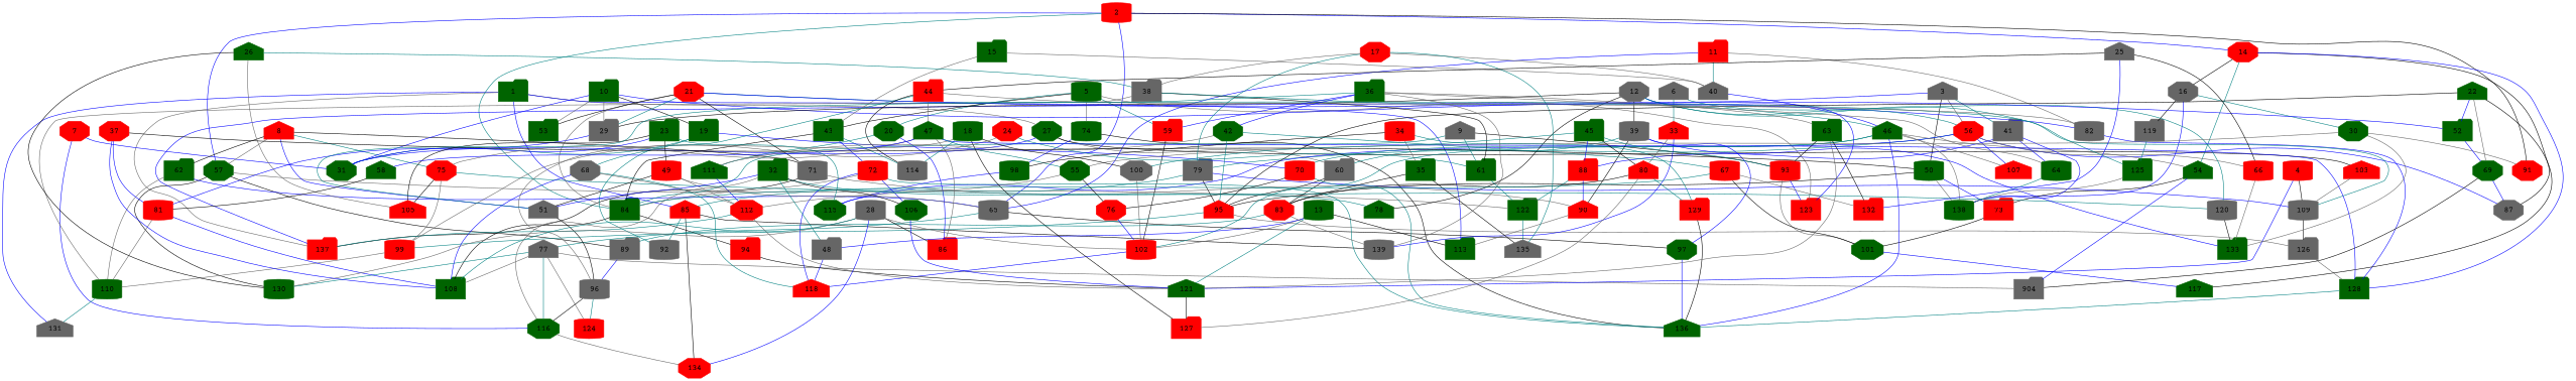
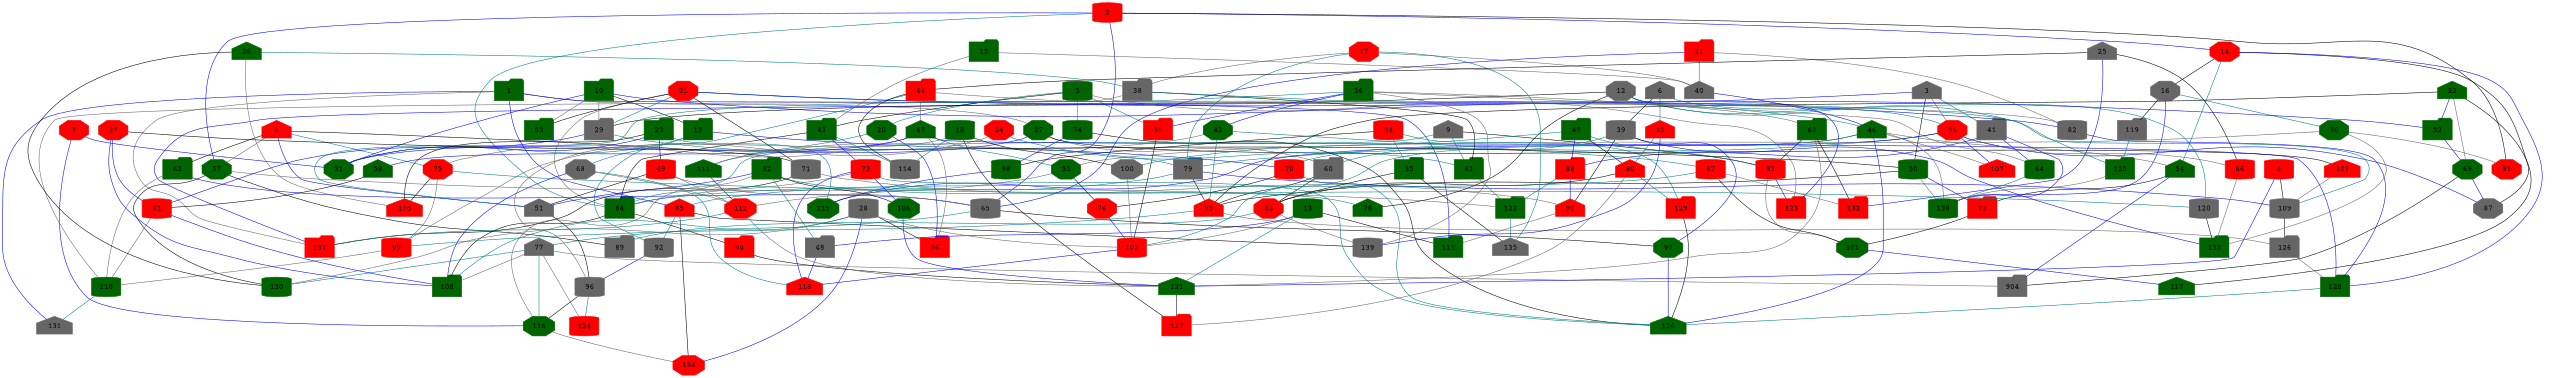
  graph {
    fontname="Courier Prime"
    node [color=darkgreen fontname="Courier Prime" shape=folder style=filled]
    edge [color=black fontname="Courier Prime"]
    27 [shape=octagon]
    1
    85 [color=red shape=house]
    113
    131 [color=gray40 shape=house]
    137 [color=red]
    31 [shape=octagon]
    60 [color=gray40]
    103 [color=red shape=house]
    134 [color=red shape=octagon]
    139 [color=gray40 shape=cylinder]
    92 [color=gray40 shape=cylinder]
    2 [color=red shape=cylinder]
    14 [color=red shape=octagon]
    57 [shape=octagon]
    65 [color=gray40 shape=cylinder]
    84
    91 [color=red shape=octagon]
    16 [color=gray40 shape=octagon]
    54 [shape=house]
    87 [color=gray40 shape=octagon]
    128
    130 [shape=cylinder]
    89 [color=gray40]
    122
    97 [shape=octagon]
    77 [color=gray40 shape=house]
    108
    94 [color=red]
    3 [color=gray40 shape=house]
    41 [color=gray40]
    50 [shape=cylinder]
    56 [color=red shape=octagon]
    138 [shape=cylinder]
    64 [shape=cylinder]
    88 [color=red]
    95 [color=red shape=house]
    73 [color=red]
    79 [color=gray40]
    115 [shape=octagon]
    66 [color=red shape=cylinder]
    107 [color=red shape=house]
    4 [color=red shape=cylinder]
    109 [color=gray40 shape=cylinder]
    121 [shape=house]
    126 [color=gray40]
    127 [color=red]
    5 [shape=cylinder]
    20 [shape=octagon]
    43
    59 [color=red]
    74 [shape=cylinder]
    123 [color=red]
    86 [color=red]
    111 [shape=house]
    114 [color=gray40 shape=cylinder]
    72 [color=red shape=cylinder]
    102 [color=red shape=cylinder]
    98 [shape=cylinder]
    136 [shape=house]
    6 [color=gray40 shape=house]
    33 [color=red shape=house]
    120 [color=gray40 shape=cylinder]
    80 [color=red shape=house]
    133
    7 [color=red shape=octagon]
    116 [shape=octagon]
    8 [color=red shape=house]
    51 [color=gray40 shape=house]
    62
    71 [color=gray40 shape=cylinder]
    75 [color=red shape=octagon]
    96 [color=gray40 shape=cylinder]
    110 [shape=cylinder]
    90 [color=red shape=house]
    105 [color=red shape=house]
    99 [color=red shape=cylinder]
    9 [color=gray40 shape=house]
    61
    93 [color=red shape=cylinder]
    101 [shape=octagon]
    10
    19
    29 [color=gray40]
    53
    82 [color=gray40 shape=cylinder]
    68 [color=gray40 shape=octagon]
    70 [color=red shape=cylinder]
    81 [color=red shape=cylinder]
    11 [color=red]
    40 [color=gray40 shape=house]
    46 [shape=house]
    12 [color=gray40 shape=octagon]
    39 [color=gray40 shape=cylinder]
    78 [shape=house]
    125
    13 [shape=cylinder]
    48 [color=gray40]
    118 [color=red shape=house]
    30 [shape=octagon]
    119 [color=gray40]
    n102 [color=gray40 label=904]
    15
    55 [shape=octagon]
    17 [color=red shape=octagon]
    38 [color=gray40]
    135 [color=gray40 shape=house]
    18 [shape=cylinder]
    100 [color=gray40 shape=octagon]
    124 [color=red shape=cylinder]
    112 [color=red shape=octagon]
    76 [color=red shape=octagon]
    21 [color=red shape=octagon]
    52
    69 [shape=octagon]
    22 [shape=house]
    117 [shape=house]
    23
    49 [color=red shape=cylinder]
    24 [color=red shape=octagon]
    25 [color=gray40 shape=house]
    44 [color=red]
    132 [color=red]
    47 [shape=house]
    26 [shape=house]
    83 [color=red shape=octagon]
    28 [color=gray40 shape=cylinder]
    32
    106 [shape=octagon]
    129 [color=red]
    34 [color=red shape=cylinder]
    35
    36
    42 [shape=octagon]
    63
    67 [color=red shape=cylinder]
    37 [color=red shape=octagon]
    58 [shape=house]
    45
    27 -- 31 [color=blue]
    27 -- 60 [color=gray40]
    27 -- 103
    1 -- 27 [color=gray40]
    1 -- 85 [color=blue]
    1 -- 113 [color=blue]
    1 -- 131 [color=blue]
    1 -- 137 [color=gray40]
    85 -- 134
    85 -- 139
    85 -- 92 [color=teal]
    60 -- 95
    60 -- 83
    103 -- 109 [color=gray40]
    2 -- 14 [color=blue]
    2 -- 57 [color=blue]
    2 -- 65 [color=blue]
    2 -- 84 [color=teal]
    2 -- 91
    14 -- 16
    14 -- 54 [color=teal]
    14 -- 87
    14 -- 128 [color=blue]
    57 -- 130
    57 -- 89
    57 -- 122 [color=gray40]
    65 -- 97
    65 -- 77 [color=teal]
    84 -- 108
    84 -- 94
    16 -- 138 [color=blue]
    16 -- 30 [color=teal]
    16 -- 119
    54 -- 73
    54 -- n102 [color=blue]
    128 -- 136 [color=teal]
-   89 -- 96 [color=blue]
+   92 -- 96 [color=blue]
    122 -- 135 [color=teal]
    97 -- 136 [color=blue]
    77 -- 130 [color=teal]
    77 -- 108 [color=gray40]
    77 -- 116 [color=teal]
    77 -- n102 [color=gray40]
    77 -- 124 [color=gray40]
    94 -- 121
    3 -- 137 [color=blue]
    3 -- 41 [color=teal]
    3 -- 50
    3 -- 56 [color=gray40]
    41 -- 138 [color=blue]
    41 -- 64 [color=blue]
    41 -- 88 [color=blue]
    50 -- 138 [color=gray40]
    50 -- 95
    50 -- 73 [color=blue]
    56 -- 87 [color=blue]
    56 -- 79 [color=teal]
    56 -- 115 [color=blue]
    56 -- 66 [color=gray40]
    56 -- 107 [color=blue]
    64 -- 138 [color=teal]
    88 -- 122 [color=teal]
    88 -- 90 [color=blue]
    95 -- 126 [color=gray40]
    95 -- 99 [color=teal]
    73 -- 101
    79 -- 85 [color=teal]
    79 -- 95
    79 -- 109 [color=blue]
    66 -- 133 [color=gray40]
    4 -- 109
    4 -- 121 [color=blue]
    109 -- 126
    121 -- 127
    126 -- 128 [color=gray40]
    5 -- 20 [color=teal]
    5 -- 43
    5 -- 59 [color=teal]
    5 -- 74 [color=gray40]
    5 -- 123 [color=gray40]
    20 -- 86 [color=blue]
    20 -- 111 [color=teal]
    43 -- 84
    43 -- 114 [color=teal]
    43 -- 72 [color=blue]
    59 -- 102
    74 -- 98 [color=blue]
    74 -- 136
    111 -- 112 [color=blue]
    72 -- 84 [color=gray40]
    72 -- 136 [color=teal]
    72 -- 118 [color=blue]
    72 -- 106 [color=blue]
    102 -- 118 [color=blue]
    98 -- 115 [color=blue]
    6 -- 33 [color=teal]
    6 -- 120 [color=teal]
    33 -- 139 [color=blue]
    33 -- 80 [color=gray40]
    120 -- 133
    80 -- 127 [color=gray40]
    80 -- 83
    80 -- 129 [color=teal]
    7 -- 31 [color=blue]
    7 -- 116 [color=blue]
    116 -- 134 [color=gray40]
    8 -- 57 [color=gray40]
    8 -- 51 [color=blue]
    8 -- 62
    8 -- 71
    8 -- 75 [color=teal]
    51 -- 96
    62 -- 65 [color=blue]
    62 -- 110 [color=gray40]
    71 -- 137
    71 -- 90 [color=gray40]
    75 -- 120 [color=teal]
    75 -- 105
    75 -- 99 [color=gray40]
    96 -- 116
    96 -- 124 [color=teal]
    110 -- 131 [color=teal]
    90 -- 113 [color=gray40]
    99 -- 110 [color=gray40]
    9 -- 84 [color=teal]
    9 -- 61 [color=teal]
    9 -- 93
    61 -- 122 [color=teal]
    93 -- 123 [color=blue]
    93 -- 101 [color=gray40]
    101 -- 117 [color=blue]
    10 -- 31 [color=blue]
    10 -- 19
    10 -- 29 [color=gray40]
    10 -- 53 [color=gray40]
    10 -- 82 [color=blue]
    19 -- 31 [color=teal]
    19 -- 68 [color=teal]
    19 -- 70 [color=blue]
+   29 -- 79 [color=teal]
    29 -- 81 [color=blue]
    82 -- 128 [color=blue]
    68 -- 108 [color=blue]
    68 -- 118 [color=teal]
    68 -- 112 [color=gray40]
    70 -- 136 [color=teal]
    70 -- 76
    81 -- 108 [color=blue]
    81 -- 110 [color=gray40]
    11 -- 65 [color=blue]
    11 -- 82 [color=gray40]
    11 -- 40 [color=teal]
    40 -- 46 [color=blue]
    46 -- 54 [color=gray40]
    46 -- 138 [color=gray40]
    46 -- 107 [color=gray40]
    46 -- 102 [color=teal]
    46 -- 136 [color=blue]
    46 -- 70 [color=teal]
    12 -- 56 [color=teal]
    12 -- 123 [color=blue]
    12 -- 29
-   12 -- 39
+   6 -- 39
    12 -- 78
    12 -- 125 [color=teal]
    39 -- 60 [color=teal]
    39 -- 97 [color=blue]
    39 -- 133 [color=blue]
    39 -- 90
    125 -- 138 [color=gray40]
    13 -- 113
    13 -- 121 [color=teal]
    13 -- 102 [color=gray40]
    13 -- 48 [color=blue]
    48 -- 118 [color=blue]
    30 -- 91 [color=gray40]
    30 -- 133 [color=gray40]
    30 -- 55 [color=gray40]
    119 -- 125 [color=teal]
    15 -- 43 [color=gray40]
    15 -- 40 [color=gray40]
    55 -- 112 [color=gray40]
    55 -- 76
    17 -- 79 [color=teal]
    17 -- 40 [color=gray40]
    17 -- 38 [color=gray40]
    17 -- 135 [color=teal]
    38 -- 110 [color=gray40]
    38 -- 61
    38 -- 46 [color=teal]
    18 -- 127
    18 -- 114 [color=teal]
    18 -- 96 [color=gray40]
    18 -- 100
    100 -- 102 [color=gray40]
    112 -- 137 [color=teal]
    112 -- 121 [color=gray40]
    76 -- 102 [color=blue]
    21 -- 84 [color=gray40]
    21 -- 109 [color=teal]
    21 -- 71
    21 -- 29 [color=teal]
    21 -- 53
    21 -- 52 [color=blue]
    52 -- 69 [color=blue]
    69 -- 87 [color=blue]
    69 -- n102
    22 -- 95
    22 -- 52 [color=blue]
    22 -- 69 [color=gray40]
    22 -- 117
    23 -- 31 [color=blue]
    23 -- 115 [color=teal]
    23 -- 105
    23 -- 49
    49 -- 65 [color=gray40]
    49 -- 51
    49 -- 112 [color=gray40]
    24 -- 99 [color=gray40]
    24 -- 61 [color=teal]
    25 -- 66
    25 -- 44
    25 -- 132 [color=blue]
    44 -- 92 [color=teal]
    44 -- 114
    44 -- 82 [color=gray40]
    44 -- 47 [color=gray40]
    47 -- 128 [color=blue]
    47 -- 86 [color=gray40]
    47 -- 75 [color=gray40]
    47 -- 55 [color=teal]
    47 -- 58 [color=blue]
    26 -- 130
    26 -- 105 [color=gray40]
    26 -- 38 [color=teal]
    83 -- 139 [color=gray40]
    83 -- 89 [color=teal]
    28 -- 134 [color=blue]
    28 -- 130 [color=gray40]
    28 -- 108 [color=teal]
    28 -- 86
    28 -- 102 [color=gray40]
    32 -- 116 [color=gray40]
    32 -- 51 [color=blue]
    32 -- 78 [color=teal]
    32 -- 48 [color=teal]
    32 -- 106
    106 -- 121 [color=blue]
    129 -- 136
    34 -- 98
    34 -- 129 [color=teal]
    34 -- 35 [color=gray40]
    35 -- 135
    35 -- 83
    36 -- 139 [color=gray40]
    36 -- 64 [color=gray40]
    36 -- 59 [color=blue]
    36 -- 51 [color=teal]
    36 -- 42 [color=blue]
    36 -- 63 [color=gray40]
    42 -- 95 [color=teal]
    42 -- 111 [color=gray40]
    42 -- 67 [color=teal]
    63 -- 121 [color=gray40]
    63 -- 93
    63 -- 132
    67 -- 84 [color=teal]
    67 -- 101
    67 -- 132 [color=gray40]
    37 -- 108 [color=blue]
    37 -- 50
    37 -- 81 [color=blue]
    58 -- 81
    45 -- 88 [color=blue]
    45 -- 80
    45 -- 93 [color=teal]
    45 -- 100 [color=teal]
  }
